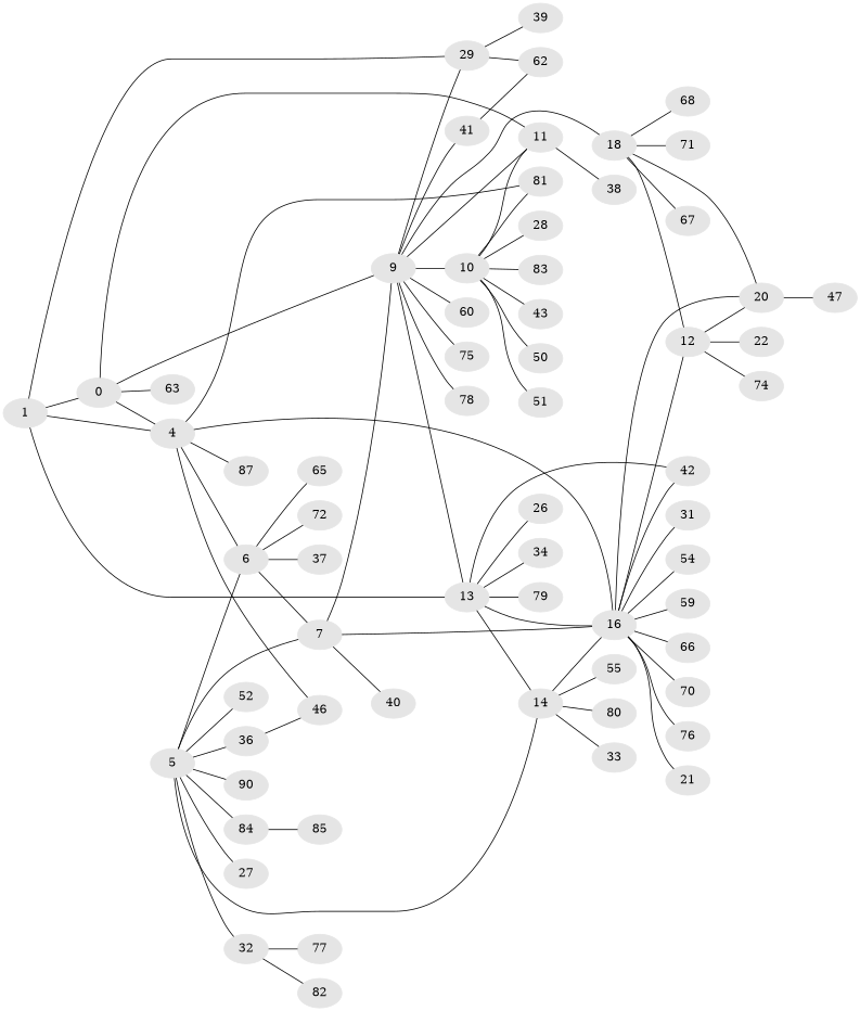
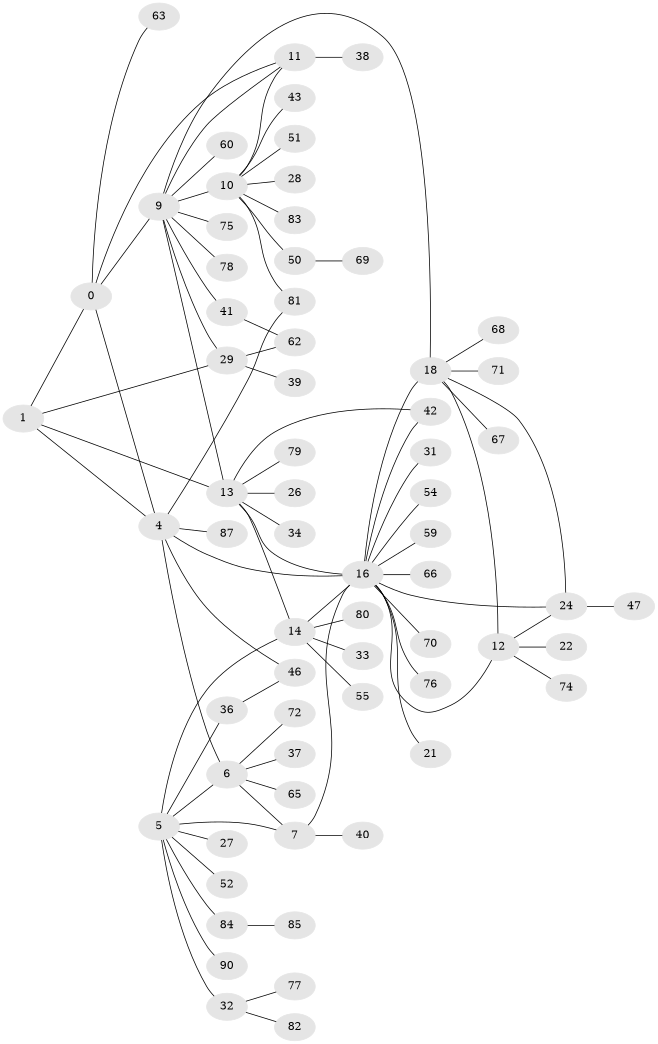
  graph {
    rankdir=LR
    node [color=gray90 style=filled]
    1 [super="+2"]
    n2 [label=0 super="+48"]
    4 [super="+24"]
    13 [super="+15"]
    29 [super="+73"]
    9 [super="+12"]
    11 [super="+89"]
    63
    6 [super="+35"]
    16 [super="+17"]
    46
    81
    87
    14 [super="+44"]
    26
    34
    42
    79
    39
    62 [super="+86"]
    10 [super="+25"]
    18 [super="+45"]
    41
    60
    75
    78
    38
    7 [super="+8"]
    37
    65
    72
    n32 [label=12 super="+28"]
-   20
+   20 [label=24]
    21
    31
    54
    59
    66
    70
    76
    5 [super="+30"]
    27
    32 [super="+57"]
    36 [super="+49"]
    52
    84
    90
    40
    33 [super="+53"]
    55
    80
    77
    82
    85
    43
    50
    51
    n58 [label=28]
    83
    67
    68
    71
+   69
    22 [super="+61"]
    74
    47 [super="+88"]
    1 -- n2 [weight=2]
    1 -- 4 [weight=2]
    1 -- 13
    1 -- 29
    n2 -- 4
    n2 -- 9
    n2 -- 11
    n2 -- 63
    4 -- 6
    4 -- 16
    4 -- 46
    4 -- 81
    4 -- 87
    13 -- 16 [weight=2]
    13 -- 14 [weight=2]
    13 -- 26
    13 -- 34
    13 -- 42
    13 -- 79
    29 -- 39
    29 -- 62
    9 -- 13
    9 -- 29
    9 -- 11 [weight=2]
    9 -- 10 [weight=2]
    9 -- 18
    9 -- 41
    9 -- 60
    9 -- 75
    9 -- 78
    11 -- 38
    6 -- 7 [weight=2]
    6 -- 37
    6 -- 65
    6 -- 72
    16 -- 42
+   16 -- 18
    16 -- n32
    16 -- 20
    16 -- 21
    16 -- 31
    16 -- 54
    16 -- 59
    16 -- 66
    16 -- 70
    16 -- 76
    14 -- 16
    14 -- 33
    14 -- 55
    14 -- 80
    10 -- 11
    10 -- 81
    10 -- 43
    10 -- 50
    10 -- 51
    10 -- n58
    10 -- 83
    18 -- n32
    18 -- 20
    18 -- 67
    18 -- 68
    18 -- 71
    41 -- 62
-   7 -- 9
    7 -- 16
    7 -- 40
    n32 -- 20
    n32 -- 22
    n32 -- 74
    20 -- 47
    5 -- 6
    5 -- 14
    5 -- 7 [weight=2]
    5 -- 27
    5 -- 32
    5 -- 36
    5 -- 52
    5 -- 84
    5 -- 90
    32 -- 77
    32 -- 82
    36 -- 46
    84 -- 85
+   50 -- 69
  }
